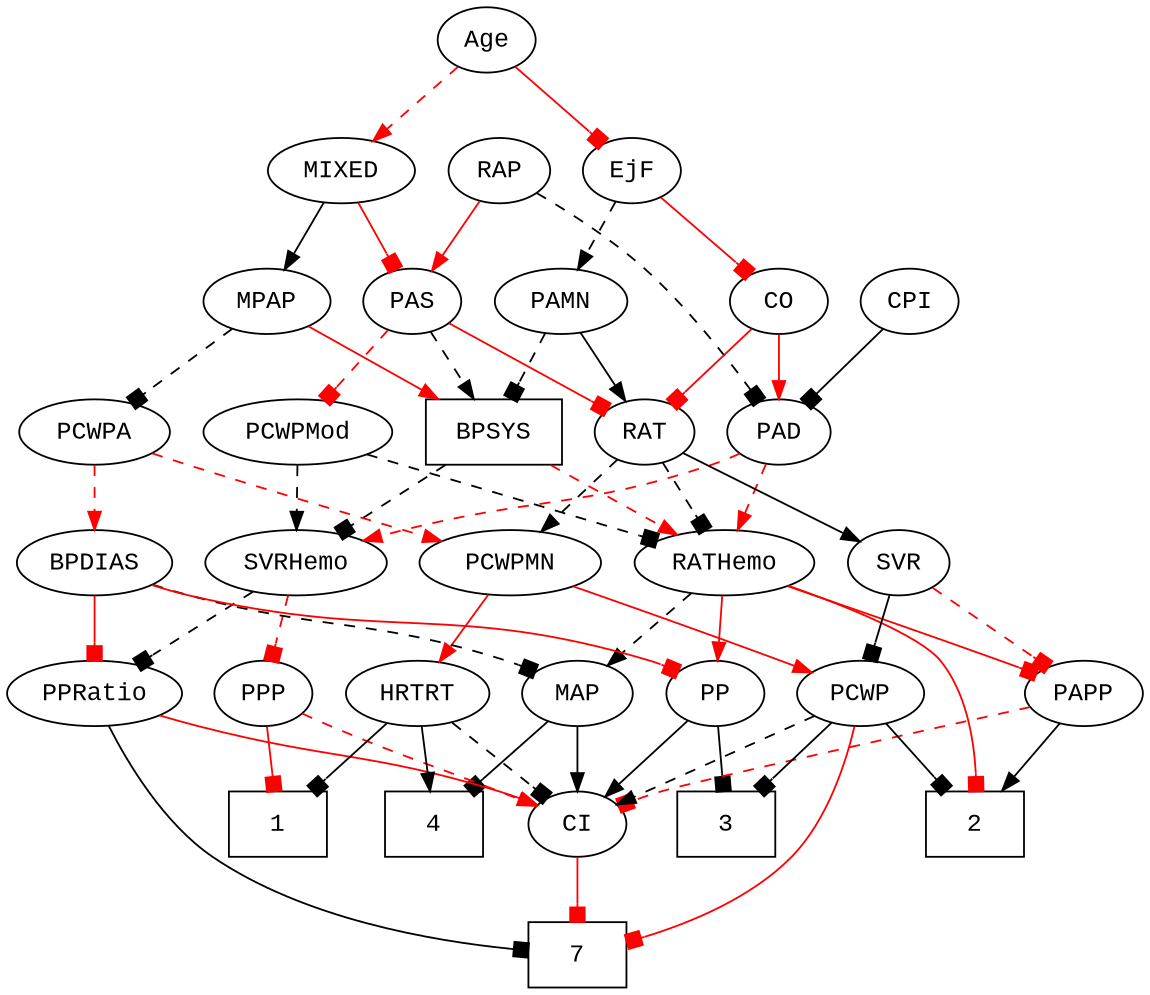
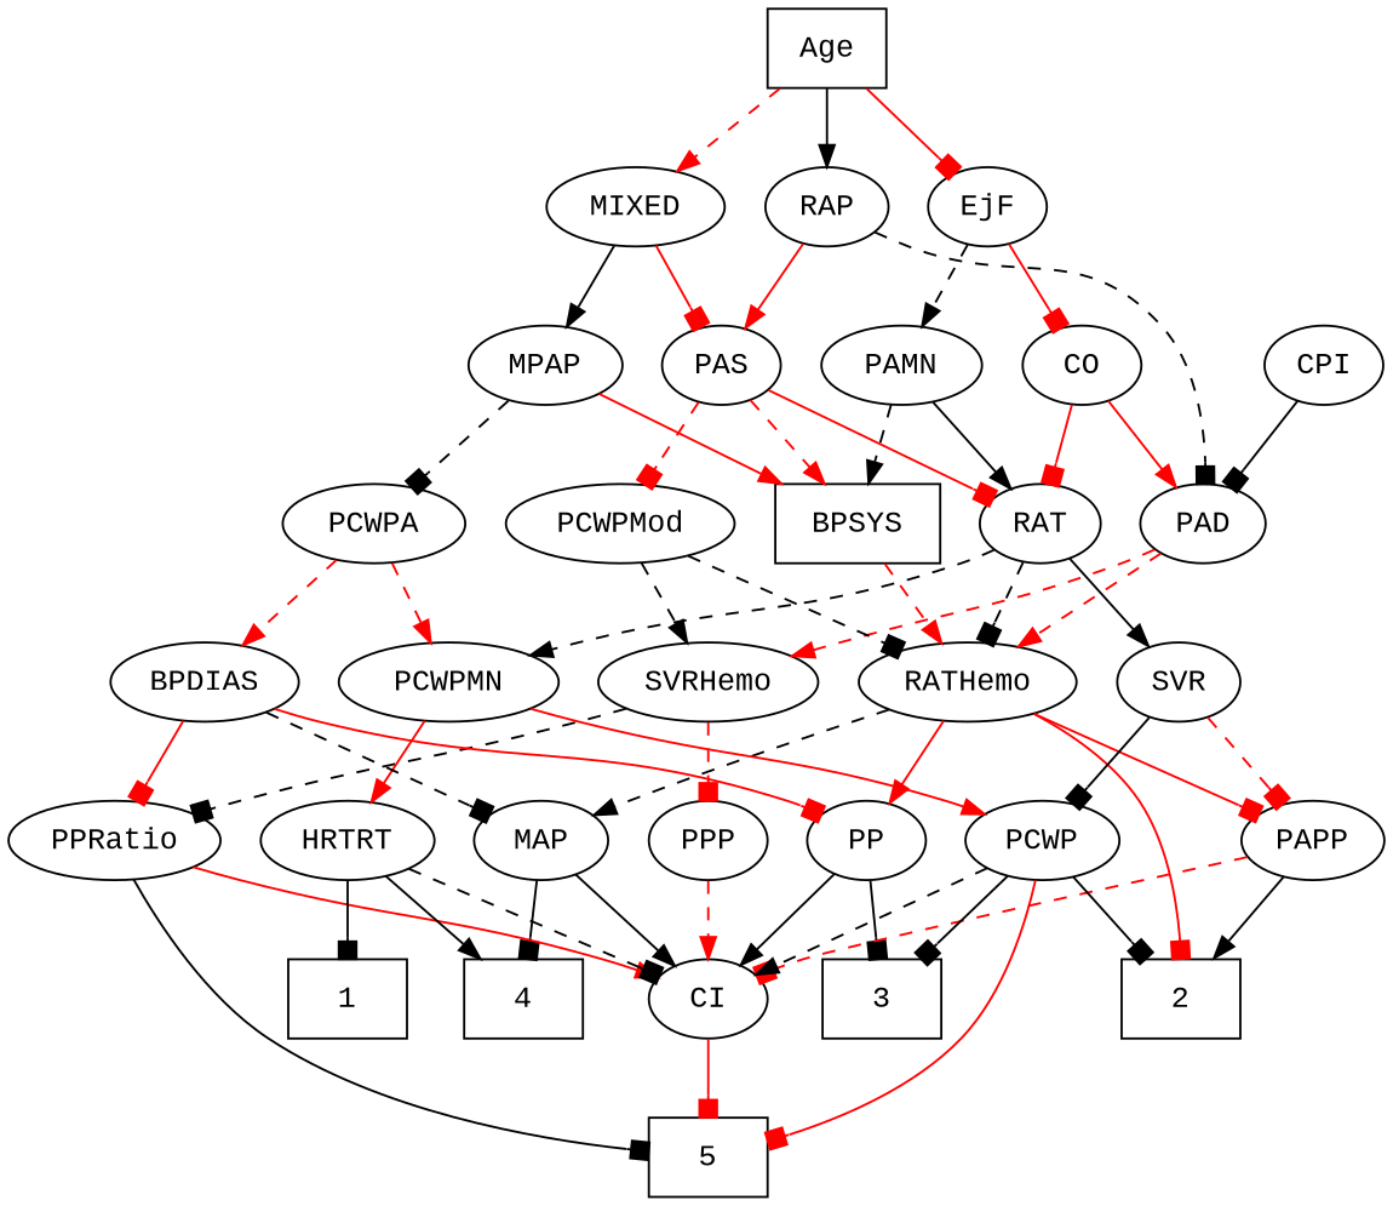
  strict digraph {
    fontname="Liberation Mono"
    node [fontname="Liberation Mono"]
    edge [arrowhead=box color=red fontname="Liberation Mono" style=solid]
    1 [height=0.5 shape=box width=0.75]
    2 [height=0.5 shape=box width=0.75]
    3 [height=0.5 shape=box width=0.75]
    4 [height=0.5 shape=box width=0.75]
-   5 [height=0.5 shape=box width=0.75 label=7]
-   Age [height=0.5 width=0.75]
+   5 [height=0.5 shape=box width=0.75]
+   Age [height=0.5 width=0.75 shape=box]
    EjF [height=0.5 width=0.75]
    RAP [height=0.5 width=0.77632]
    MIXED [height=0.5 width=1.1193]
    CO [height=0.5 width=0.75]
    PAMN [height=0.5 width=1.011]
    PAS [height=0.5 width=0.75]
    PAD [height=0.5 width=0.79437]
    MPAP [height=0.5 width=0.97491]
    RAT [height=0.5 width=0.75827]
    BPSYS [height=0.5 shape=box width=1.0471]
    PCWPMod [height=0.5 width=1.4443]
    CPI [height=0.5 width=0.75]
    PCWPA [height=0.5 width=1.1555]
    RATHemo [height=0.5 width=1.3721]
    SVRHemo [height=0.5 width=1.3902]
    PCWPMN [height=0.5 width=1.3902]
    SVR [height=0.5 width=0.77632]
    BPDIAS [height=0.5 width=1.1735]
    MAP [height=0.5 width=0.84854]
    PP [height=0.5 width=0.75]
    PAPP [height=0.5 width=0.88464]
    PPP [height=0.5 width=0.75]
    PPRatio [height=0.5 width=1.1013]
    PCWP [height=0.5 width=0.97491]
    HRTRT [height=0.5 width=1.1013]
    CI [height=0.5 width=0.75]
    Age -> EjF
+   Age -> RAP [arrowhead=normal color=black]
    Age -> MIXED [arrowhead=normal style=dashed]
    EjF -> CO
    EjF -> PAMN [arrowhead=normal color=black style=dashed]
    RAP -> PAS [arrowhead=normal]
    RAP -> PAD [color=black style=dashed]
    MIXED -> PAS
    MIXED -> MPAP [arrowhead=normal color=black]
    CO -> PAD [arrowhead=normal]
    CO -> RAT
    PAMN -> RAT [arrowhead=normal color=black]
-   PAMN -> BPSYS [color=black style=dashed]
+   PAMN -> BPSYS [arrowhead=normal color=black style=dashed]
    PAS -> RAT
-   PAS -> BPSYS [arrowhead=normal color=black style=dashed]
+   PAS -> BPSYS [arrowhead=normal style=dashed]
    PAS -> PCWPMod [style=dashed]
    PAD -> RATHemo [arrowhead=normal style=dashed]
    PAD -> SVRHemo [arrowhead=normal style=dashed]
    MPAP -> BPSYS [arrowhead=normal]
    MPAP -> PCWPA [color=black style=dashed]
    RAT -> RATHemo [color=black style=dashed]
    RAT -> PCWPMN [arrowhead=normal color=black style=dashed]
    RAT -> SVR [arrowhead=normal color=black]
    BPSYS -> RATHemo [arrowhead=normal style=dashed]
-   BPSYS -> SVRHemo [color=black style=dashed]
    PCWPMod -> RATHemo [color=black style=dashed]
    PCWPMod -> SVRHemo [arrowhead=normal color=black style=dashed]
    CPI -> PAD [color=black]
    PCWPA -> PCWPMN [arrowhead=normal style=dashed]
    PCWPA -> BPDIAS [arrowhead=normal style=dashed]
    RATHemo -> 2
    RATHemo -> MAP [arrowhead=normal color=black style=dashed]
    RATHemo -> PP [arrowhead=normal]
    RATHemo -> PAPP
    SVRHemo -> PPP [style=dashed]
    SVRHemo -> PPRatio [color=black style=dashed]
    PCWPMN -> PCWP [arrowhead=normal]
    PCWPMN -> HRTRT [arrowhead=normal]
    SVR -> PAPP [style=dashed]
    SVR -> PCWP [color=black]
    BPDIAS -> MAP [color=black style=dashed]
    BPDIAS -> PP
    BPDIAS -> PPRatio
    MAP -> 4 [color=black]
    MAP -> CI [arrowhead=normal color=black]
    PP -> 3 [color=black]
    PP -> CI [arrowhead=normal color=black]
    PAPP -> 2 [arrowhead=normal color=black]
    PAPP -> CI [style=dashed]
-   PPP -> 1
    PPP -> CI [arrowhead=normal style=dashed]
    PPRatio -> 5 [color=black]
    PPRatio -> CI [arrowhead=normal]
    PCWP -> 2 [color=black]
    PCWP -> 3 [color=black]
    PCWP -> 5
    PCWP -> CI [arrowhead=normal color=black style=dashed]
    HRTRT -> 1 [color=black]
    HRTRT -> 4 [arrowhead=normal color=black]
    HRTRT -> CI [color=black style=dashed]
    CI -> 5
  }
